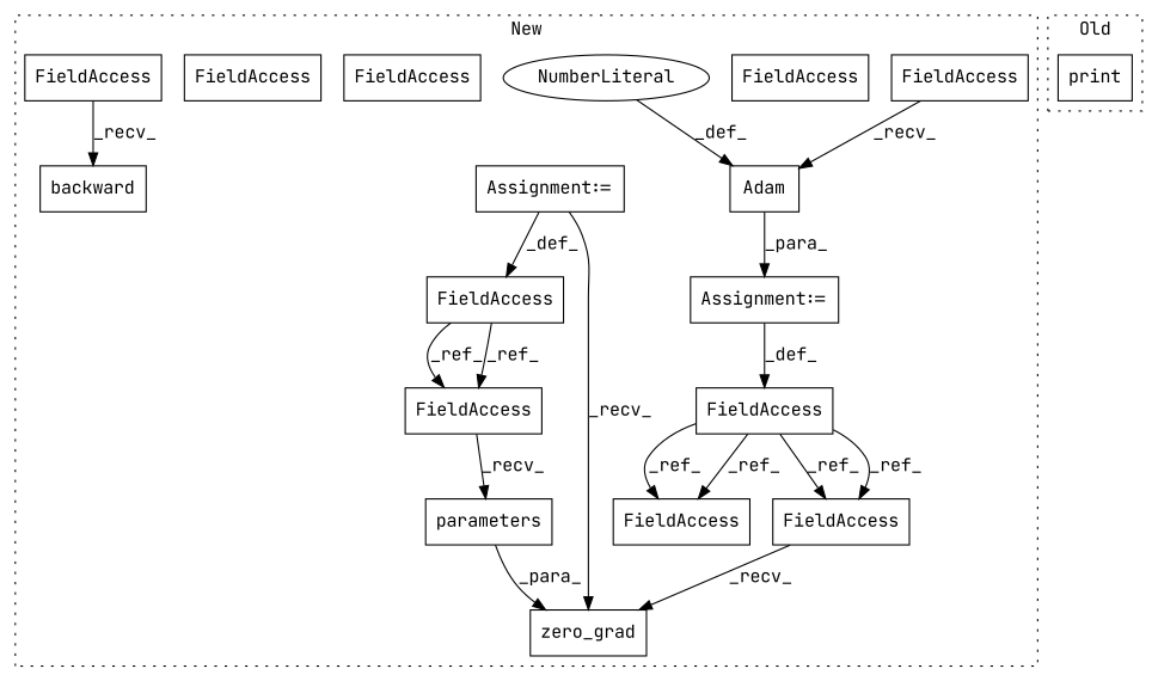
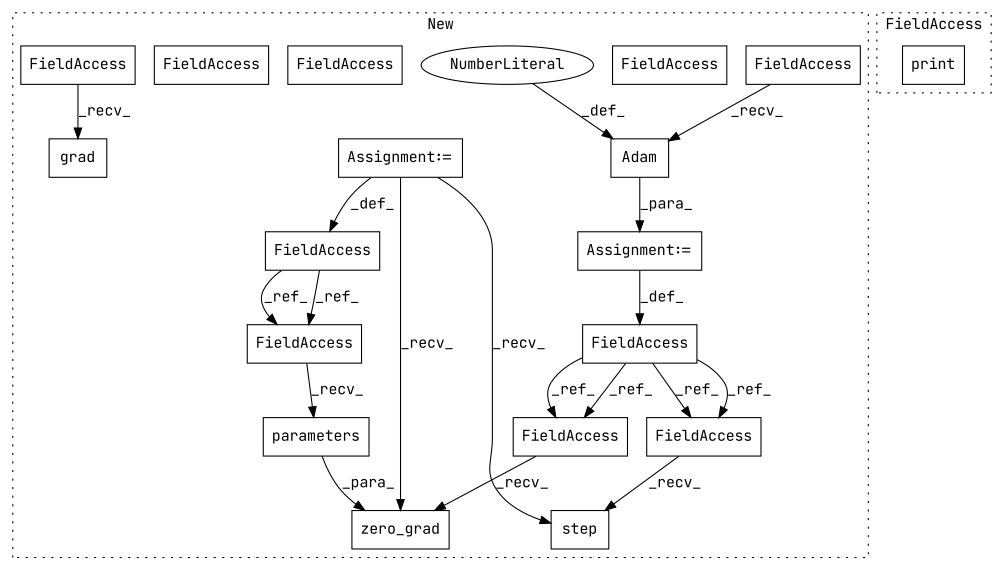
  digraph {
    fontname="JetBrains Mono"
    node [a=22 fontname="JetBrains Mono" l=9 s=4384 shape=box]
    edge [fontname="JetBrains Mono"]
    n1 [a=32 l="5,1" label=Adam s="4379,4407"]
    n2 [a=7 l=1 label="Assignment:=" s=4372]
    n3 [label=FieldAccess s=4363]
    n4 [l=5 label=FieldAccess s=4373]
    n5 [a=32 l=12 label=parameters s=4390]
    n6 [l=5 label=FieldAccess]
    n7 [l=5 label=FieldAccess s=4314]
    n8 [a=34 l=4 label=NumberLiteral s=4403 shape=ellipse]
    n9 [a=7 l=1 label="Assignment:=" s=4319]
    n10 [label=FieldAccess s=4566]
    n11 [a=32 l=11 label=zero_grad s=4576]
+   n12 [a=32 l=6 label=step s=4765]
    n13 [label=FieldAccess s=4755]
-   n14 [a=32 l=10 label=backward s=4706]
+   n14 [a=32 l=10 label=grad s=4706]
    n15 [l=4 label=FieldAccess s=4701]
    n16 [l=5 label=FieldAccess]
    n17 [label=FieldAccess s=4755]
    n18 [label=FieldAccess s=4566]
    n19 [a=32 l="6,1" label=print s="3824,3841"]
    subgraph cluster_1 {
      label=New
      style=dotted
      n1
      n2
      n3
      n4
      n5
      n6
      n7
      n8
      n9
      n10
      n11
+     n12
      n13
      n14
      n15
      n16
      n17
      n18
    }
    subgraph cluster_2 {
-     label=Old
+     label=FieldAccess
      style=dotted
      n19
    }
    n1 -> n2 [label=_para_]
    n2 -> n3 [label=_def_]
    n3 -> n17 [label=_ref_]
    n3 -> n17 [label=_ref_]
    n3 -> n18 [label=_ref_]
    n3 -> n18 [label=_ref_]
    n4 -> n1 [label=_recv_]
    n5 -> n11 [label=_para_]
    n7 -> n16 [label=_ref_]
    n7 -> n16 [label=_ref_]
    n8 -> n1 [label=_def_]
    n9 -> n7 [label=_def_]
    n9 -> n11 [label=_recv_]
+   n9 -> n12 [label=_recv_]
    n15 -> n14 [label=_recv_]
    n16 -> n5 [label=_recv_]
+   n17 -> n12 [label=_recv_]
    n18 -> n11 [label=_recv_]
  }
